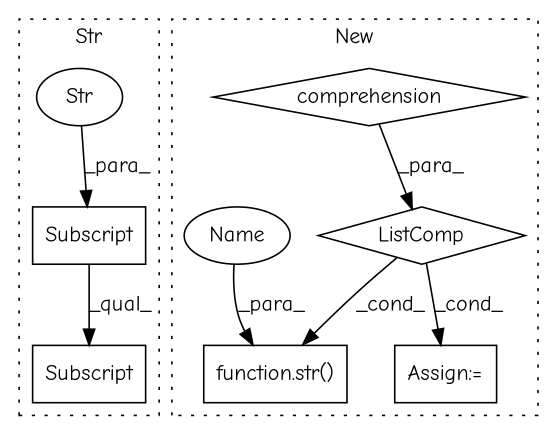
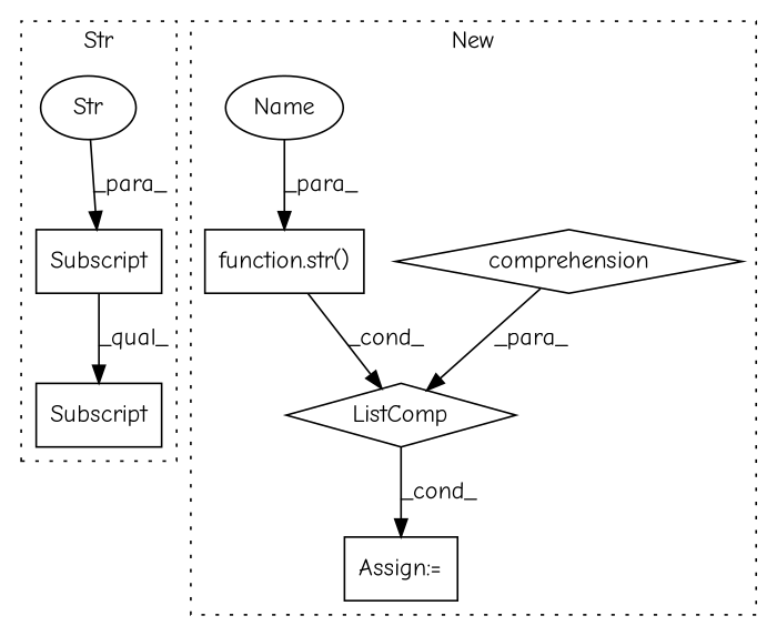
  digraph {
    fontname="Comic Neue"
    node [a=63 fontname="Comic Neue" l=3 s="1884,0" shape=box]
    edge [fontname="Comic Neue"]
    n1 [l="19,0" label=Subscript]
    n2 [a=66 l=7 label=Str s=1895 shape=ellipse]
    n3 [l="33,0" label=Subscript]
    n4 [a=75 l="4,1" label="function.str()" s="1860,1865"]
    n5 [a=68 label="Assign:=" s=1856]
    n6 [a=45 label=comprehension s=1867 shape=diamond]
    n7 [a=106 l=51 label=ListComp s=1859 shape=diamond]
    n8 [a=87 l=1 label=Name s=1864 shape=ellipse]
    subgraph cluster_1 {
      label=Str
      style=dotted
      n1
      n2
      n3
    }
    subgraph cluster_2 {
      label=New
      style=dotted
      n4
      n5
      n6
      n7
      n8
    }
    n1 -> n3 [label=_qual_]
    n2 -> n1 [label=_para_]
-   n7 -> n4 [label=_cond_]
+   n4 -> n7 [label=_cond_]
    n6 -> n7 [label=_para_]
    n7 -> n5 [label=_cond_]
    n8 -> n4 [label=_para_]
  }
